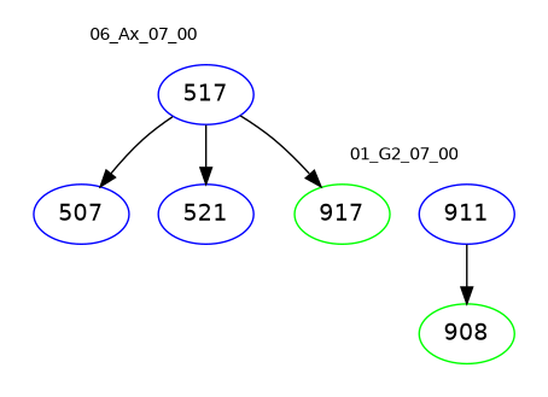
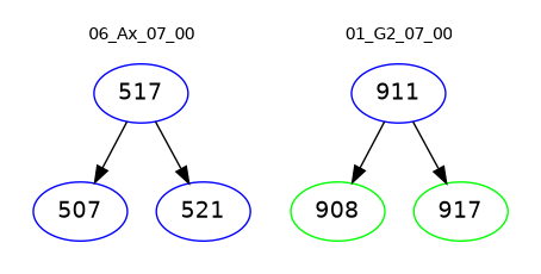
  digraph {
    fontname="DejaVu Sans"
    node [color=blue fontname="DejaVu Sans"]
    edge [color=black fontname="DejaVu Sans"]
    n1 [label=517]
    n2 [label=507]
    n3 [label=521]
    n4 [label=911]
    n5 [color=green label=908]
    n6 [color=green label=917]
    subgraph cluster_1 {
      color=white
      fontsize=10
      label="06_Ax_07_00"
      n1
      n2
      n3
    }
    subgraph cluster_2 {
      color=white
      fontsize=10
      label="01_G2_07_00"
      n4
      n5
      n6
    }
    n1 -> n2
    n1 -> n3
    n4 -> n5
-   n1 -> n6
+   n4 -> n6
  }
